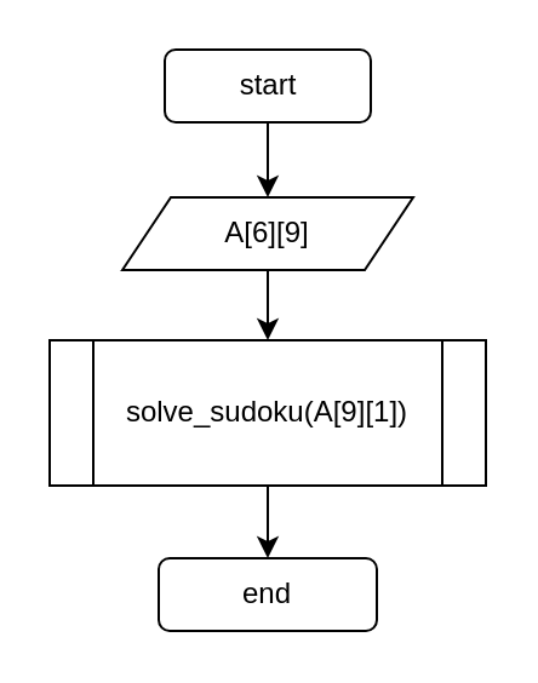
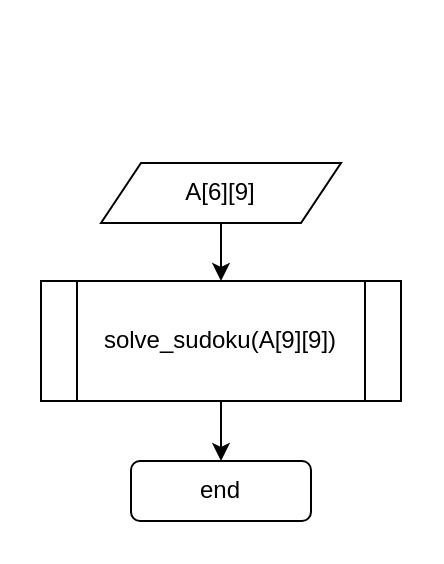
  <mxCell id="0" />
  <mxCell id="1" parent="0" />
  <mxCell id="2" style="edgeStyle=orthogonalEdgeStyle;rounded=0;orthogonalLoop=1;jettySize=auto;html=1;exitX=0.5;exitY=1;exitDx=0;exitDy=0;entryX=0.5;entryY=0;entryDx=0;entryDy=0;" parent="1" source="3" target="5" edge="1"><mxGeometry relative="1" as="geometry" /></mxCell>
  <mxCell id="3" value="A[6][9]" style="shape=parallelogram;perimeter=parallelogramPerimeter;whiteSpace=wrap;html=1;fixedSize=1;" parent="1" vertex="1"><mxGeometry x="50" y="81" width="120" height="30" as="geometry" /></mxCell>
  <mxCell id="4" style="edgeStyle=orthogonalEdgeStyle;rounded=0;orthogonalLoop=1;jettySize=auto;html=1;entryX=0.5;entryY=0;entryDx=0;entryDy=0;" edge="1" parent="1" source="5" target="6"><mxGeometry relative="1" as="geometry" /></mxCell>
- <mxCell id="5" value="solve_sudoku(A[9][1])" style="shape=process;whiteSpace=wrap;html=1;backgroundOutline=1;" parent="1" vertex="1"><mxGeometry x="20" y="140" width="180" height="60" as="geometry" /></mxCell>
+ <mxCell id="5" value="solve_sudoku(A[9][9])" style="shape=process;whiteSpace=wrap;html=1;backgroundOutline=1;" parent="1" vertex="1"><mxGeometry x="20" y="140" width="180" height="60" as="geometry" /></mxCell>
  <mxCell id="6" value="end" style="rounded=1;whiteSpace=wrap;html=1;" vertex="1" parent="1"><mxGeometry x="65" y="230" width="90" height="30" as="geometry" /></mxCell>
- <mxCell id="7" style="edgeStyle=orthogonalEdgeStyle;rounded=0;orthogonalLoop=1;jettySize=auto;html=1;entryX=0.5;entryY=0;entryDx=0;entryDy=0;" edge="1" parent="1" source="8" target="3"><mxGeometry relative="1" as="geometry" /></mxCell>
- <mxCell id="8" value="start" style="rounded=1;whiteSpace=wrap;html=1;" vertex="1" parent="1"><mxGeometry x="67.5" y="20" width="85" height="30" as="geometry" /></mxCell>
